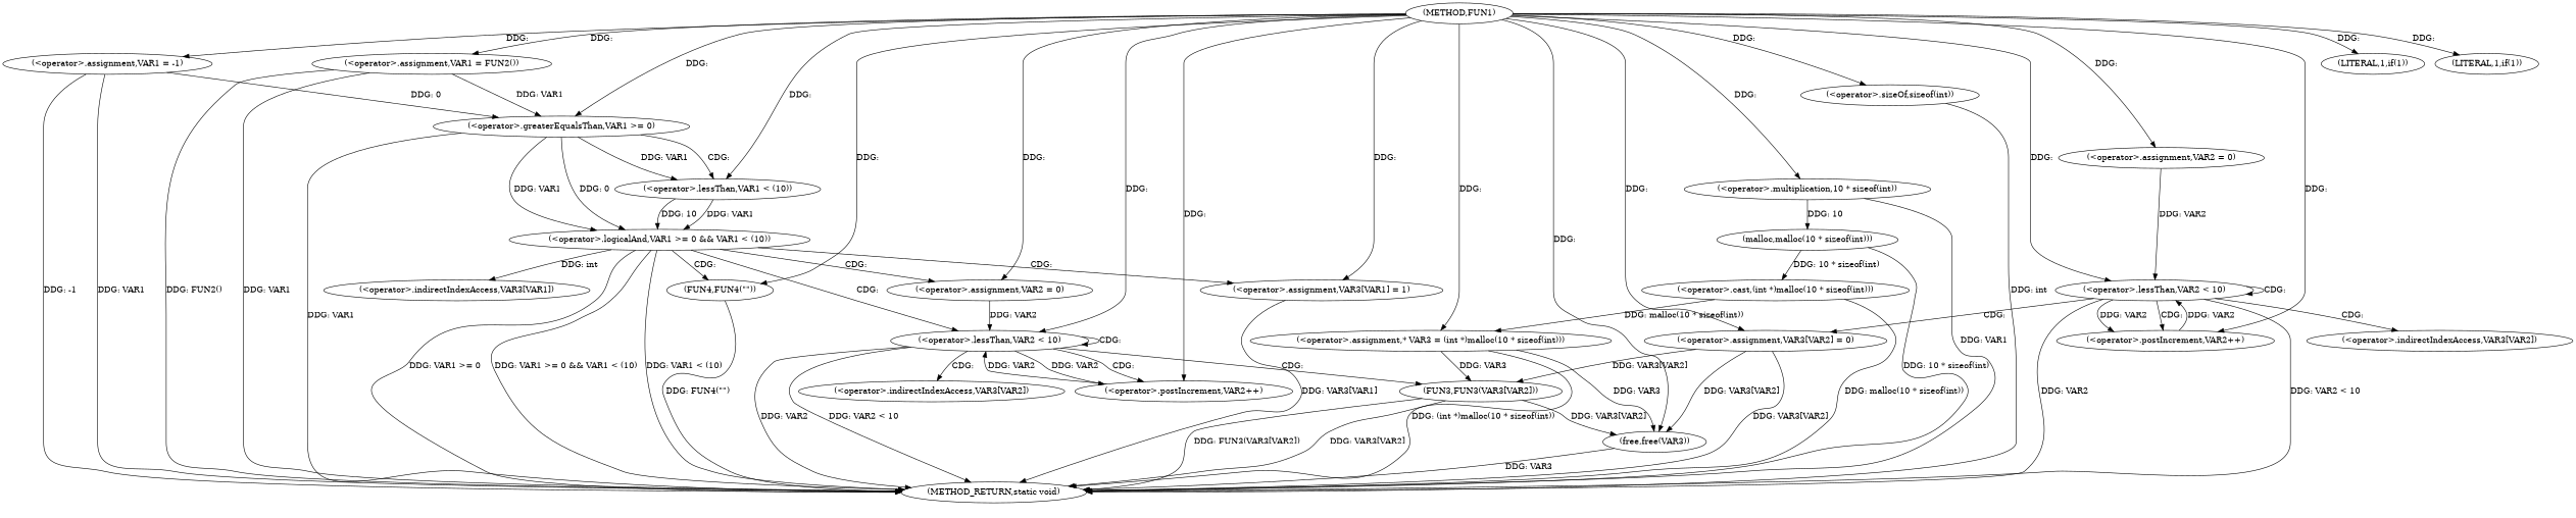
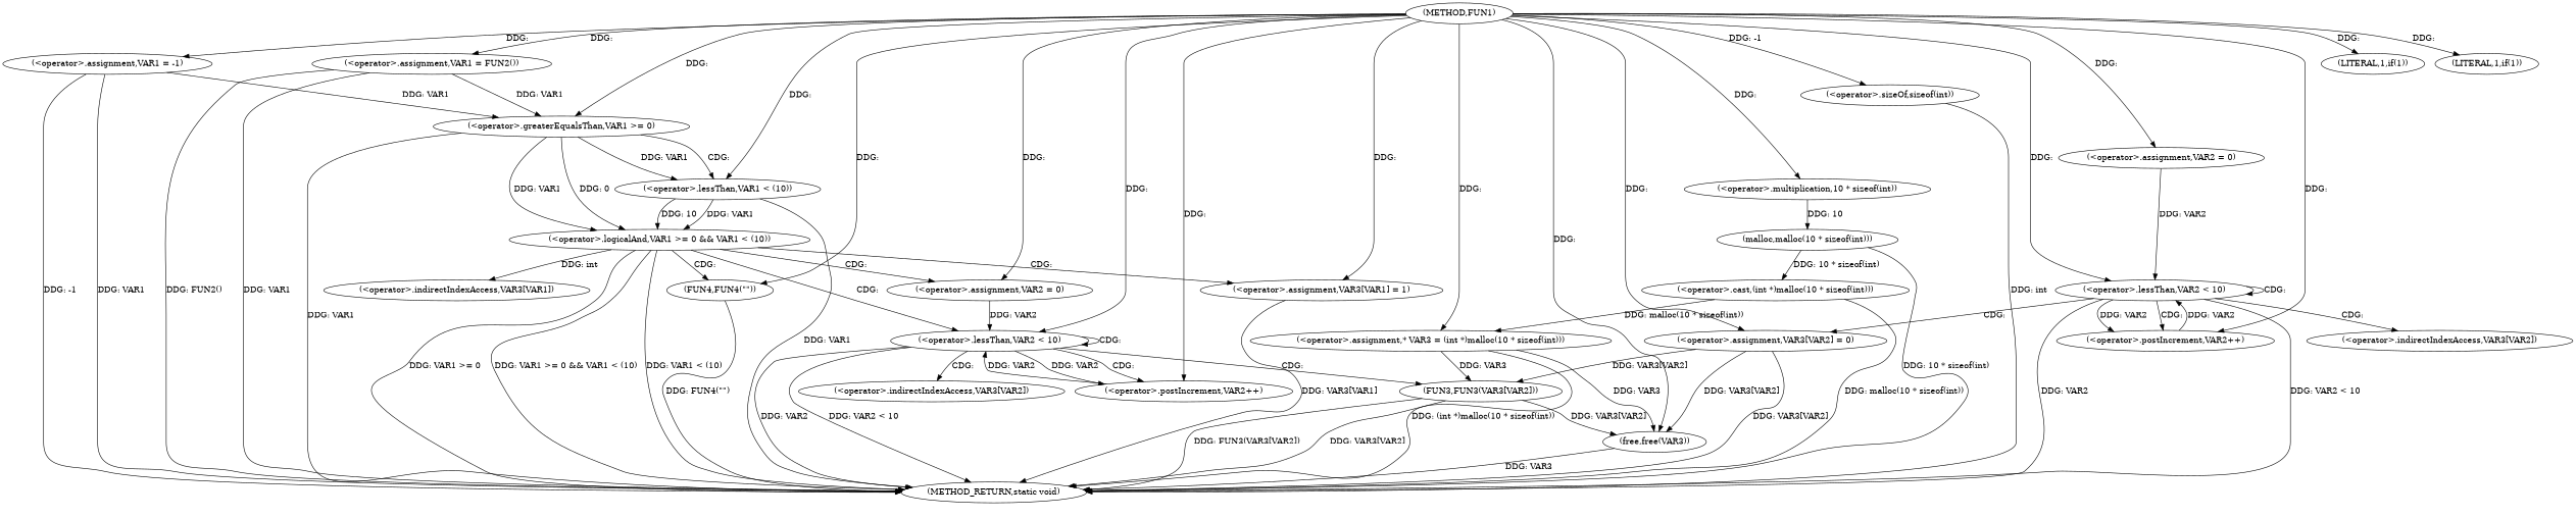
  digraph {
    n1 [label="(METHOD,FUN1)"]
    n2 [label="(<operator>.assignment,VAR1 = -1)"]
    n3 [label="(LITERAL,1,if(1))"]
    n4 [label="(<operator>.assignment,VAR1 = FUN2())"]
    n5 [label="(LITERAL,1,if(1))"]
    n6 [label="(<operator>.assignment,* VAR3 = (int *)malloc(10 * sizeof(int)))"]
    n7 [label="(<operator>.multiplication,10 * sizeof(int))"]
    n8 [label="(<operator>.sizeOf,sizeof(int))"]
    n9 [label="(<operator>.assignment,VAR2 = 0)"]
    n10 [label="(<operator>.lessThan,VAR2 < 10)"]
    n11 [label="(<operator>.postIncrement,VAR2++)"]
    n12 [label="(<operator>.assignment,VAR3[VAR2] = 0)"]
    n13 [label="(<operator>.greaterEqualsThan,VAR1 >= 0)"]
    n14 [label="(<operator>.lessThan,VAR1 < (10))"]
    n15 [label="(<operator>.assignment,VAR3[VAR1] = 1)"]
    n16 [label="(<operator>.assignment,VAR2 = 0)"]
    n17 [label="(<operator>.lessThan,VAR2 < 10)"]
    n18 [label="(<operator>.postIncrement,VAR2++)"]
    n19 [label="(FUN4,FUN4(\"\"))"]
    n20 [label="(free,free(VAR3))"]
    n21 [label="(METHOD_RETURN,static void)"]
    n22 [label="(FUN3,FUN3(VAR3[VAR2]))"]
    n23 [label="(malloc,malloc(10 * sizeof(int)))"]
    n24 [label="(<operator>.indirectIndexAccess,VAR3[VAR2])"]
    n25 [label="(<operator>.logicalAnd,VAR1 >= 0 && VAR1 < (10))"]
    n26 [label="(<operator>.indirectIndexAccess,VAR3[VAR2])"]
    n27 [label="(<operator>.cast,(int *)malloc(10 * sizeof(int)))"]
    n28 [label="(<operator>.indirectIndexAccess,VAR3[VAR1])"]
    n1 -> n2 [label="DDG: "]
    n1 -> n3 [label="DDG: "]
    n1 -> n4 [label="DDG: "]
    n1 -> n5 [label="DDG: "]
    n1 -> n6 [label="DDG: "]
    n1 -> n7 [label="DDG: "]
-   n1 -> n8 [label="DDG: "]
+   n1 -> n8 [label="DDG: -1"]
    n1 -> n9 [label="DDG: "]
    n1 -> n10 [label="DDG: "]
    n1 -> n11 [label="DDG: "]
    n1 -> n12 [label="DDG: "]
    n1 -> n13 [label="DDG: "]
    n1 -> n14 [label="DDG: "]
    n1 -> n15 [label="DDG: "]
    n1 -> n16 [label="DDG: "]
    n1 -> n17 [label="DDG: "]
    n1 -> n18 [label="DDG: "]
    n1 -> n19 [label="DDG: "]
    n1 -> n20 [label="DDG: "]
-   n2 -> n13 [label="DDG: 0"]
+   n2 -> n13 [label="DDG: VAR1"]
    n2 -> n21 [label="DDG: VAR1"]
    n2 -> n21 [label="DDG: -1"]
    n4 -> n13 [label="DDG: VAR1"]
    n4 -> n21 [label="DDG: FUN2()"]
    n4 -> n21 [label="DDG: VAR1"]
    n6 -> n20 [label="DDG: VAR3"]
    n6 -> n21 [label="DDG: (int *)malloc(10 * sizeof(int))"]
    n6 -> n22 [label="DDG: VAR3"]
    n7 -> n23 [label="DDG: 10"]
    n8 -> n21 [label="DDG: int"]
    n9 -> n10 [label="DDG: VAR2"]
    n10 -> n10 [label="CDG: "]
    n10 -> n11 [label="DDG: VAR2"]
    n10 -> n11 [label="CDG: "]
    n10 -> n12 [label="CDG: "]
    n10 -> n21 [label="DDG: VAR2 < 10"]
    n10 -> n21 [label="DDG: VAR2"]
    n10 -> n24 [label="CDG: "]
    n11 -> n10 [label="DDG: VAR2"]
    n12 -> n20 [label="DDG: VAR3[VAR2]"]
    n12 -> n21 [label="DDG: VAR3[VAR2]"]
    n12 -> n22 [label="DDG: VAR3[VAR2]"]
    n13 -> n14 [label="DDG: VAR1"]
    n13 -> n14 [label="CDG: "]
    n13 -> n21 [label="DDG: VAR1"]
    n13 -> n25 [label="DDG: VAR1"]
    n13 -> n25 [label="DDG: 0"]
-   n7 -> n21 [label="DDG: VAR1"]
+   n14 -> n21 [label="DDG: VAR1"]
    n14 -> n25 [label="DDG: VAR1"]
    n14 -> n25 [label="DDG: 10"]
    n15 -> n21 [label="DDG: VAR3[VAR1]"]
    n16 -> n17 [label="DDG: VAR2"]
    n17 -> n17 [label="CDG: "]
    n17 -> n18 [label="DDG: VAR2"]
    n17 -> n18 [label="CDG: "]
    n17 -> n21 [label="DDG: VAR2"]
    n17 -> n21 [label="DDG: VAR2 < 10"]
    n17 -> n22 [label="CDG: "]
    n17 -> n26 [label="CDG: "]
    n18 -> n17 [label="DDG: VAR2"]
    n19 -> n21 [label="DDG: FUN4(\"\")"]
    n20 -> n21 [label="DDG: VAR3"]
    n22 -> n20 [label="DDG: VAR3[VAR2]"]
    n22 -> n21 [label="DDG: VAR3[VAR2]"]
    n22 -> n21 [label="DDG: FUN3(VAR3[VAR2])"]
    n23 -> n21 [label="DDG: 10 * sizeof(int)"]
    n23 -> n27 [label="DDG: 10 * sizeof(int)"]
    n25 -> n15 [label="CDG: "]
    n25 -> n16 [label="CDG: "]
    n25 -> n17 [label="CDG: "]
    n25 -> n19 [label="CDG: "]
    n25 -> n21 [label="DDG: VAR1 >= 0"]
    n25 -> n21 [label="DDG: VAR1 >= 0 && VAR1 < (10)"]
    n25 -> n21 [label="DDG: VAR1 < (10)"]
    n25 -> n28 [label="DDG: int"]
    n27 -> n6 [label="DDG: malloc(10 * sizeof(int))"]
    n27 -> n21 [label="DDG: malloc(10 * sizeof(int))"]
  }
